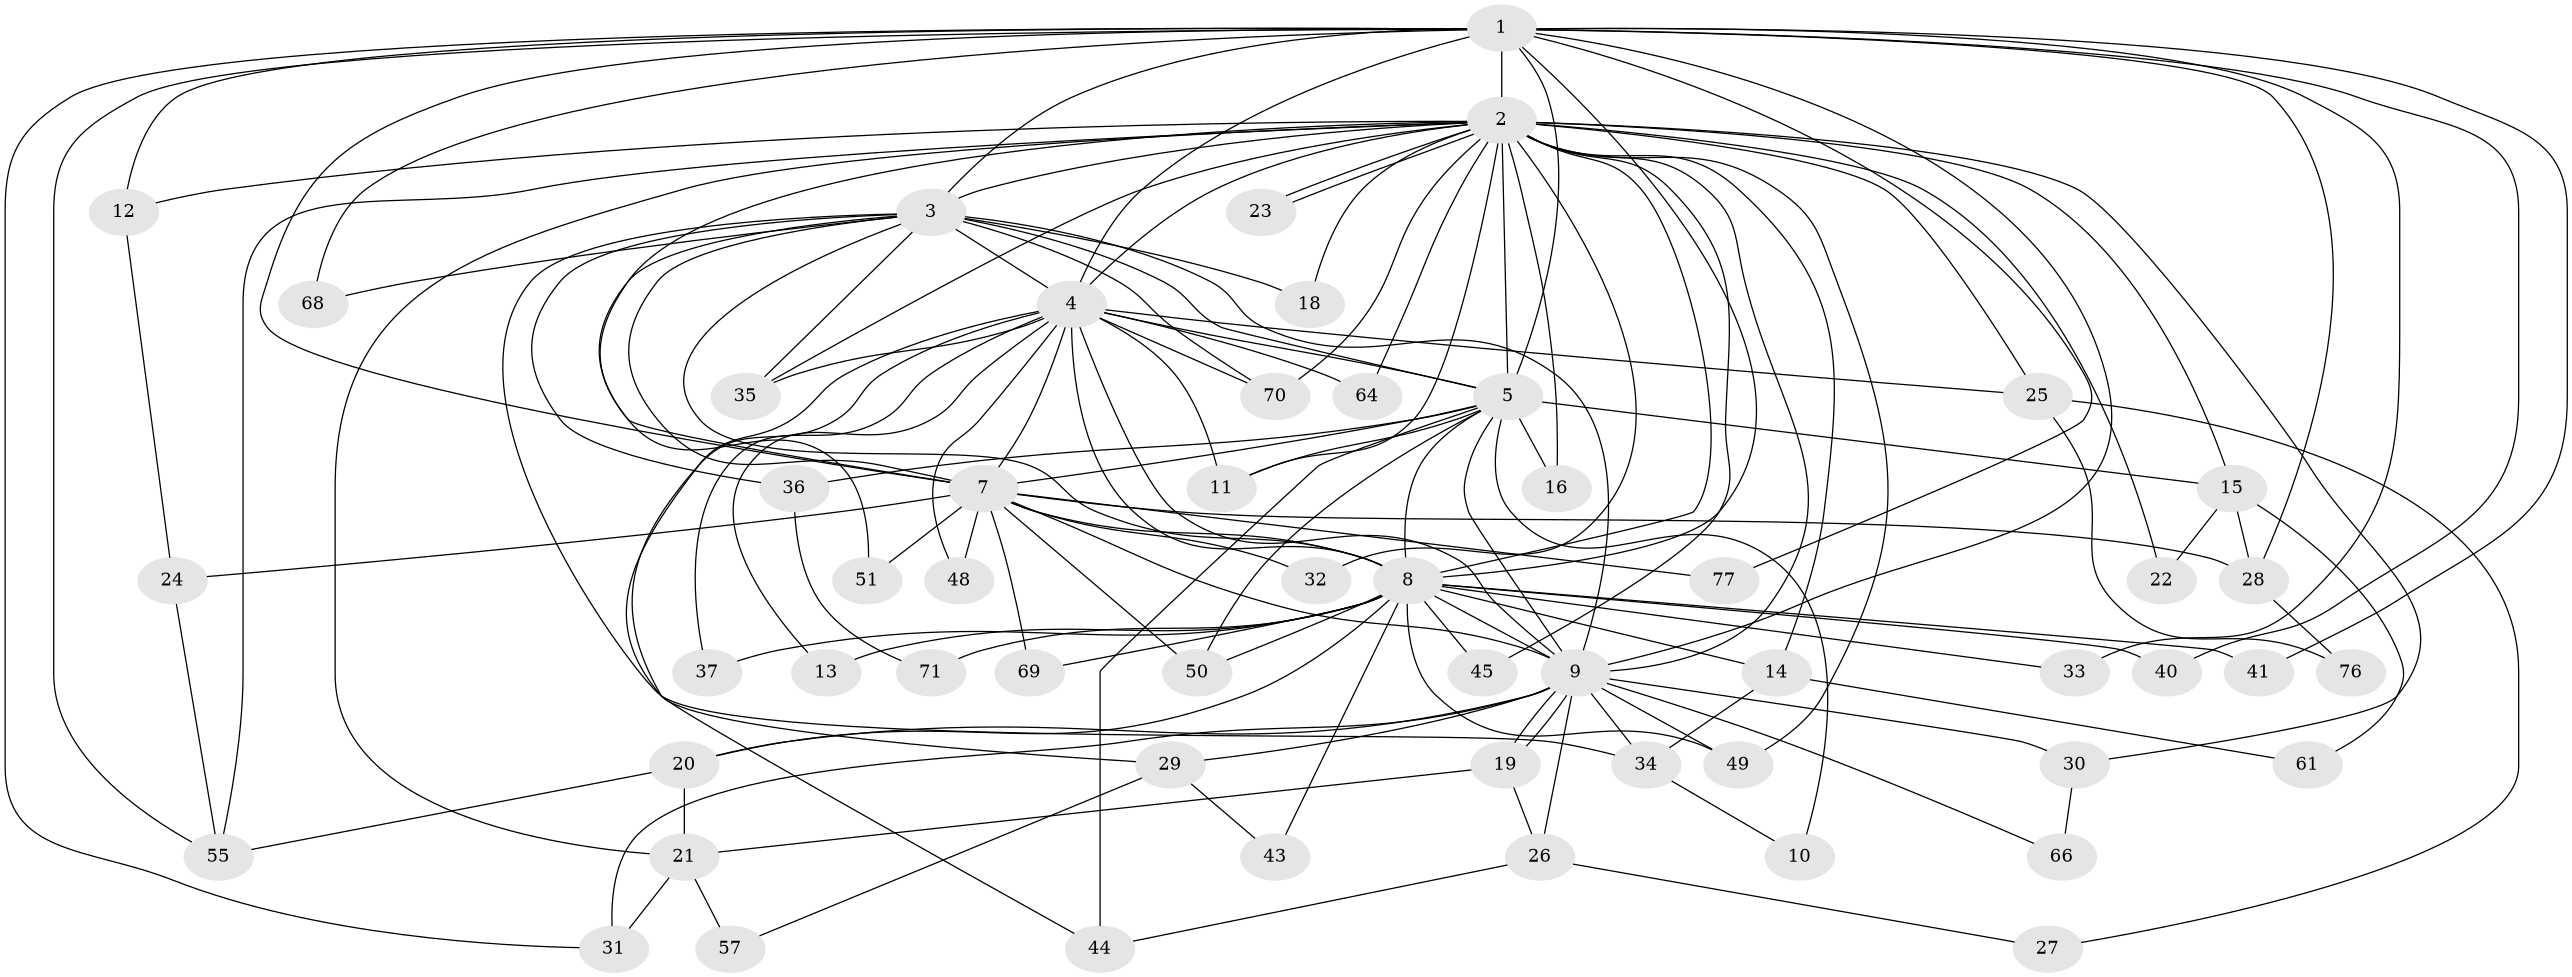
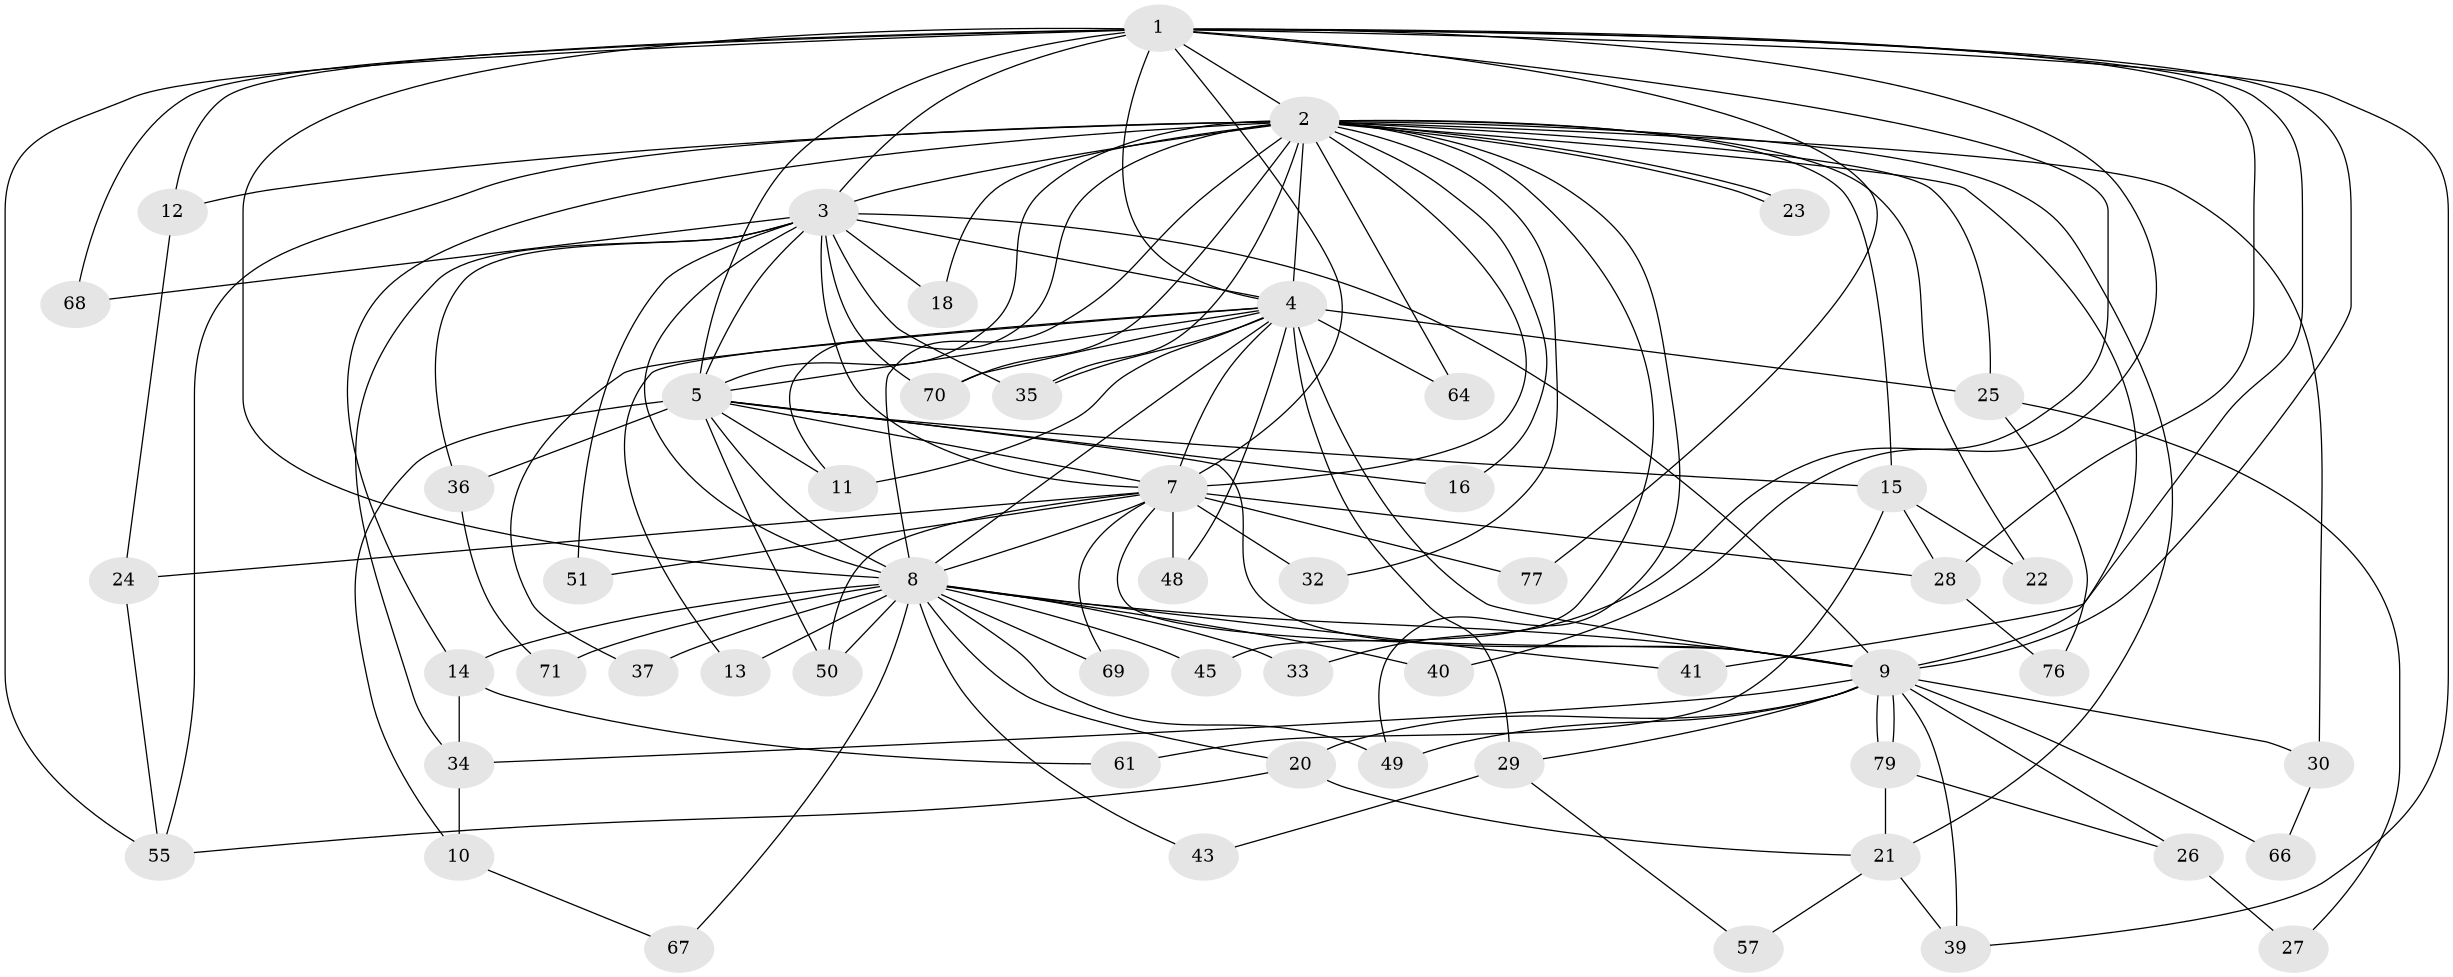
  graph {
    node [color=gray90 style=filled]
    1 [super="+10"]
    2 [super="+6"]
    3 [super="+17"]
    4 [super="+42"]
    5 [super="+58"]
    7 [super="+39"]
    8 [super="+80"]
    9 [super="+38"]
    12
    28
-   31 [super="+79"]
+   31 [super="+79" label=39]
    33
    40
    41
    55 [super="+59"]
    68
    77
    11 [super="+62"]
    14
    15 [super="+53"]
    16
    18
    21 [super="+54"]
    22 [super="+46"]
    23
    25 [super="+74"]
    30
    32
    35 [super="+73"]
    45
    49 [super="+56"]
    64
    70 [super="+75"]
    34 [super="+52"]
    36
    51
    13
    29 [super="+63"]
    37
-   44 [super="+47"]
    48
    50 [super="+78"]
    n43 [label=10]
    24 [super="+65"]
    69
    20 [super="+72"]
    43
+   67
    71
-   19
+   19 [label=79]
    26
    66
    76
    61
    57
    27
    1 -- 2 [weight=4]
    1 -- 3 [weight=2]
    1 -- 4 [weight=2]
    1 -- 5 [weight=2]
    1 -- 7 [weight=2]
    1 -- 8 [weight=3]
    1 -- 9 [weight=2]
    1 -- 12
    1 -- 28
    1 -- 31
    1 -- 33
    1 -- 40
    1 -- 41
    1 -- 55
    1 -- 68
    1 -- 77
    2 -- 3 [weight=2]
    2 -- 4 [weight=3]
    2 -- 5 [weight=2]
    2 -- 7 [weight=2]
    2 -- 8 [weight=2]
    2 -- 9 [weight=2]
    2 -- 12
    2 -- 55
    2 -- 11
    2 -- 14
    2 -- 15
    2 -- 16
    2 -- 18
    2 -- 21
    2 -- 22
    2 -- 23
    2 -- 23
    2 -- 25
    2 -- 30
    2 -- 32
    2 -- 35
    2 -- 45
    2 -- 49
    2 -- 64
    2 -- 70
    3 -- 4
    3 -- 5
    3 -- 7
    3 -- 8 [weight=2]
    3 -- 9
    3 -- 68
    3 -- 18
    3 -- 35
    3 -- 70
    3 -- 34
    3 -- 36
    3 -- 51
    4 -- 5 [weight=2]
    4 -- 7 [weight=2]
    4 -- 8
    4 -- 9
    4 -- 11
    4 -- 25 [weight=2]
    4 -- 35
    4 -- 64
    4 -- 70
    4 -- 13
    4 -- 29 [weight=2]
    4 -- 37
-   4 -- 44
    4 -- 48
    5 -- 7
    5 -- 8
    5 -- 9 [weight=2]
    5 -- 11
    5 -- 15
    5 -- 16
    5 -- 36
-   5 -- 44
    5 -- 50
    5 -- n43
    7 -- 8
    7 -- 9
    7 -- 28
    7 -- 77
    7 -- 32
    7 -- 51
    7 -- 48
    7 -- 50
    7 -- 24
    7 -- 69
    8 -- 9
    8 -- 33
    8 -- 40
    8 -- 41
    8 -- 14
    8 -- 45
    8 -- 49
    8 -- 13
    8 -- 37
    8 -- 50
    8 -- 69
    8 -- 20
    8 -- 43
+   8 -- 67
    8 -- 71
    9 -- 31
    9 -- 30
    9 -- 49
    9 -- 34
    9 -- 29
    9 -- 20 [weight=2]
    9 -- 19
    9 -- 19
    9 -- 26
    9 -- 66
    12 -- 24
    28 -- 76
    14 -- 34
    14 -- 61
    15 -- 28
    15 -- 22
    15 -- 61
    21 -- 31
    21 -- 57
    25 -- 76
    25 -- 27
    30 -- 66
    34 -- n43
    36 -- 71
    29 -- 43
    29 -- 57
+   n43 -- 67
    24 -- 55
    20 -- 55
    20 -- 21
    19 -- 21
    19 -- 26
-   26 -- 44
    26 -- 27
  }
